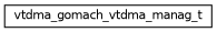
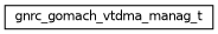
  digraph {
    rankdir=LR
-   n1 [color=black fillcolor=white fontname=Helvetica fontsize=10 height=0.2 label=vtdma_gomach_vtdma_manag_t shape=record style=filled width=0.4]
+   n1 [color=black fillcolor=white fontname=Helvetica fontsize=10 height=0.2 label=gnrc_gomach_vtdma_manag_t shape=record style=filled width=0.4]
  }
